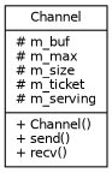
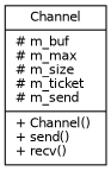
  digraph {
-   n1 [color=black fillcolor=white fontcolor=black fontname=Helvetica fontsize=10 height=0.2 label="{Channel\n|# m_buf\l# m_max\l# m_size\l# m_ticket\l# m_serving\l|+ Channel()\l+ send()\l+ recv()\l}" shape=record style=filled width=0.4]
+   n1 [color=black fillcolor=white fontcolor=black fontname=Helvetica fontsize=10 height=0.2 label="{Channel\n|# m_buf\l# m_max\l# m_size\l# m_ticket\l# m_send\l|+ Channel()\l+ send()\l+ recv()\l}" shape=record style=filled width=0.4]
  }
